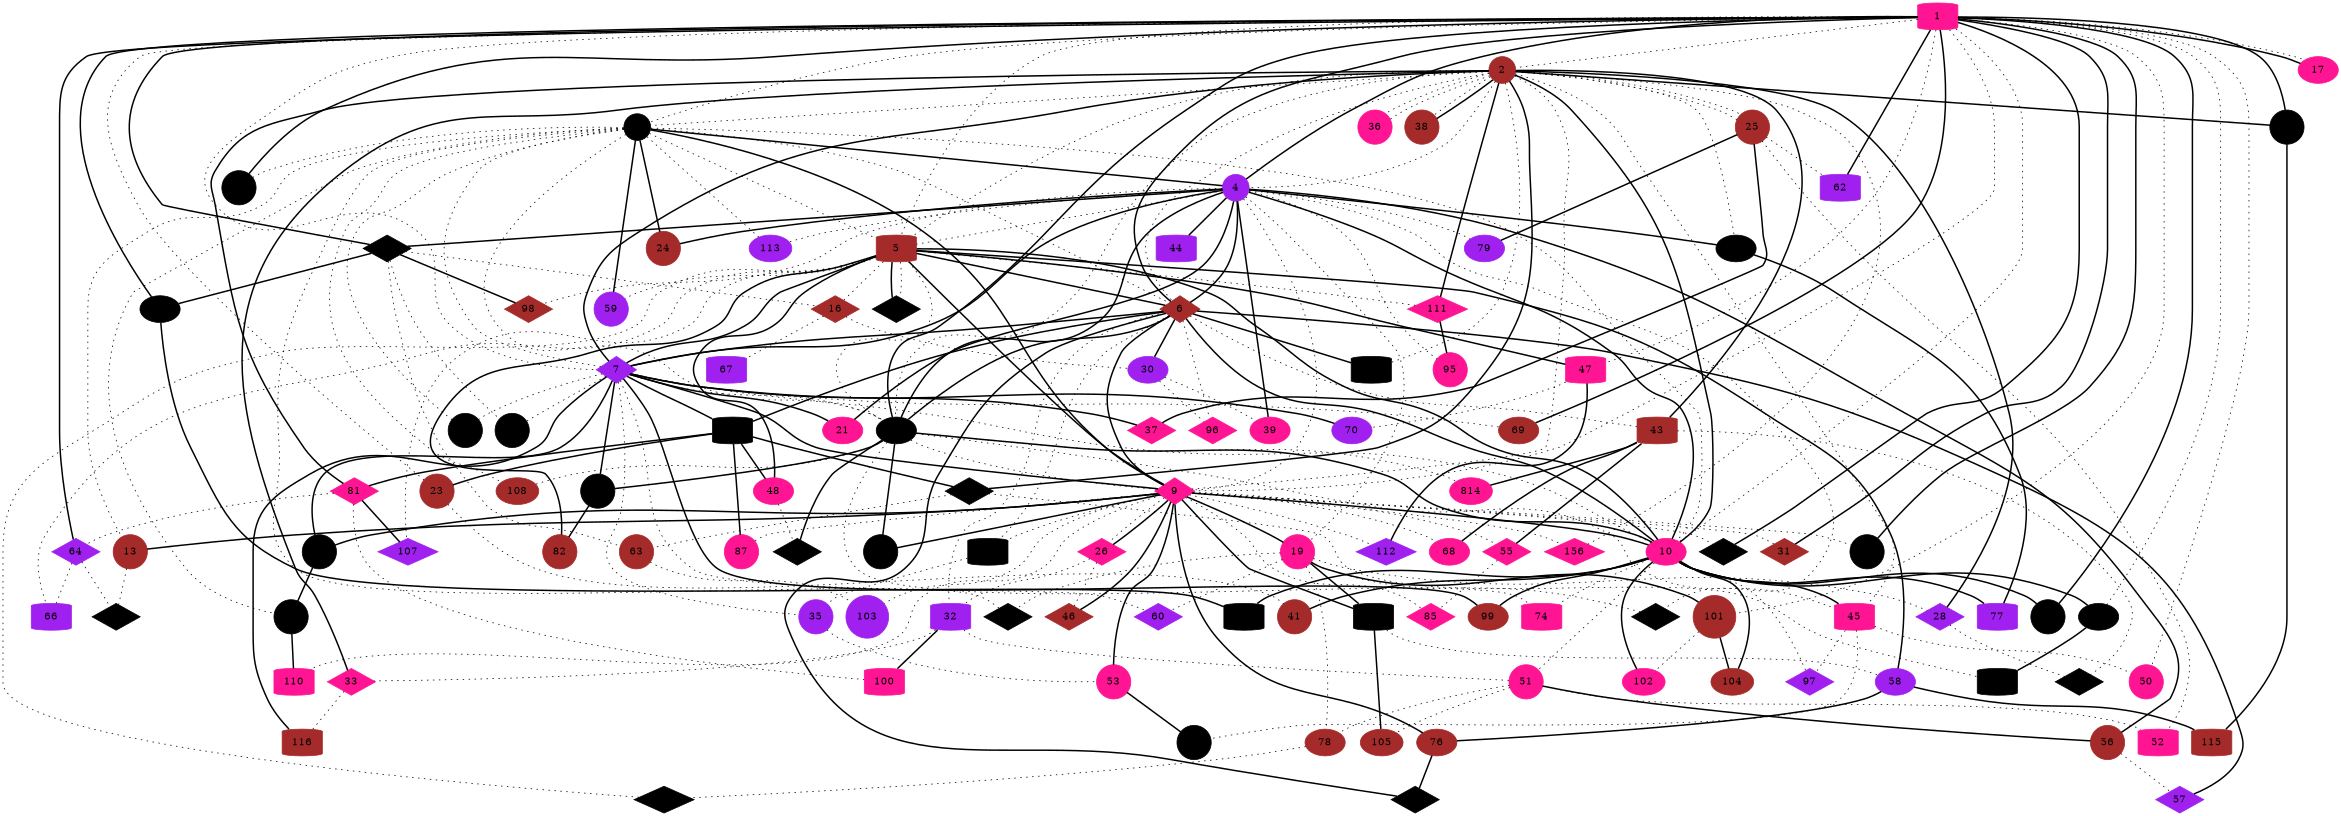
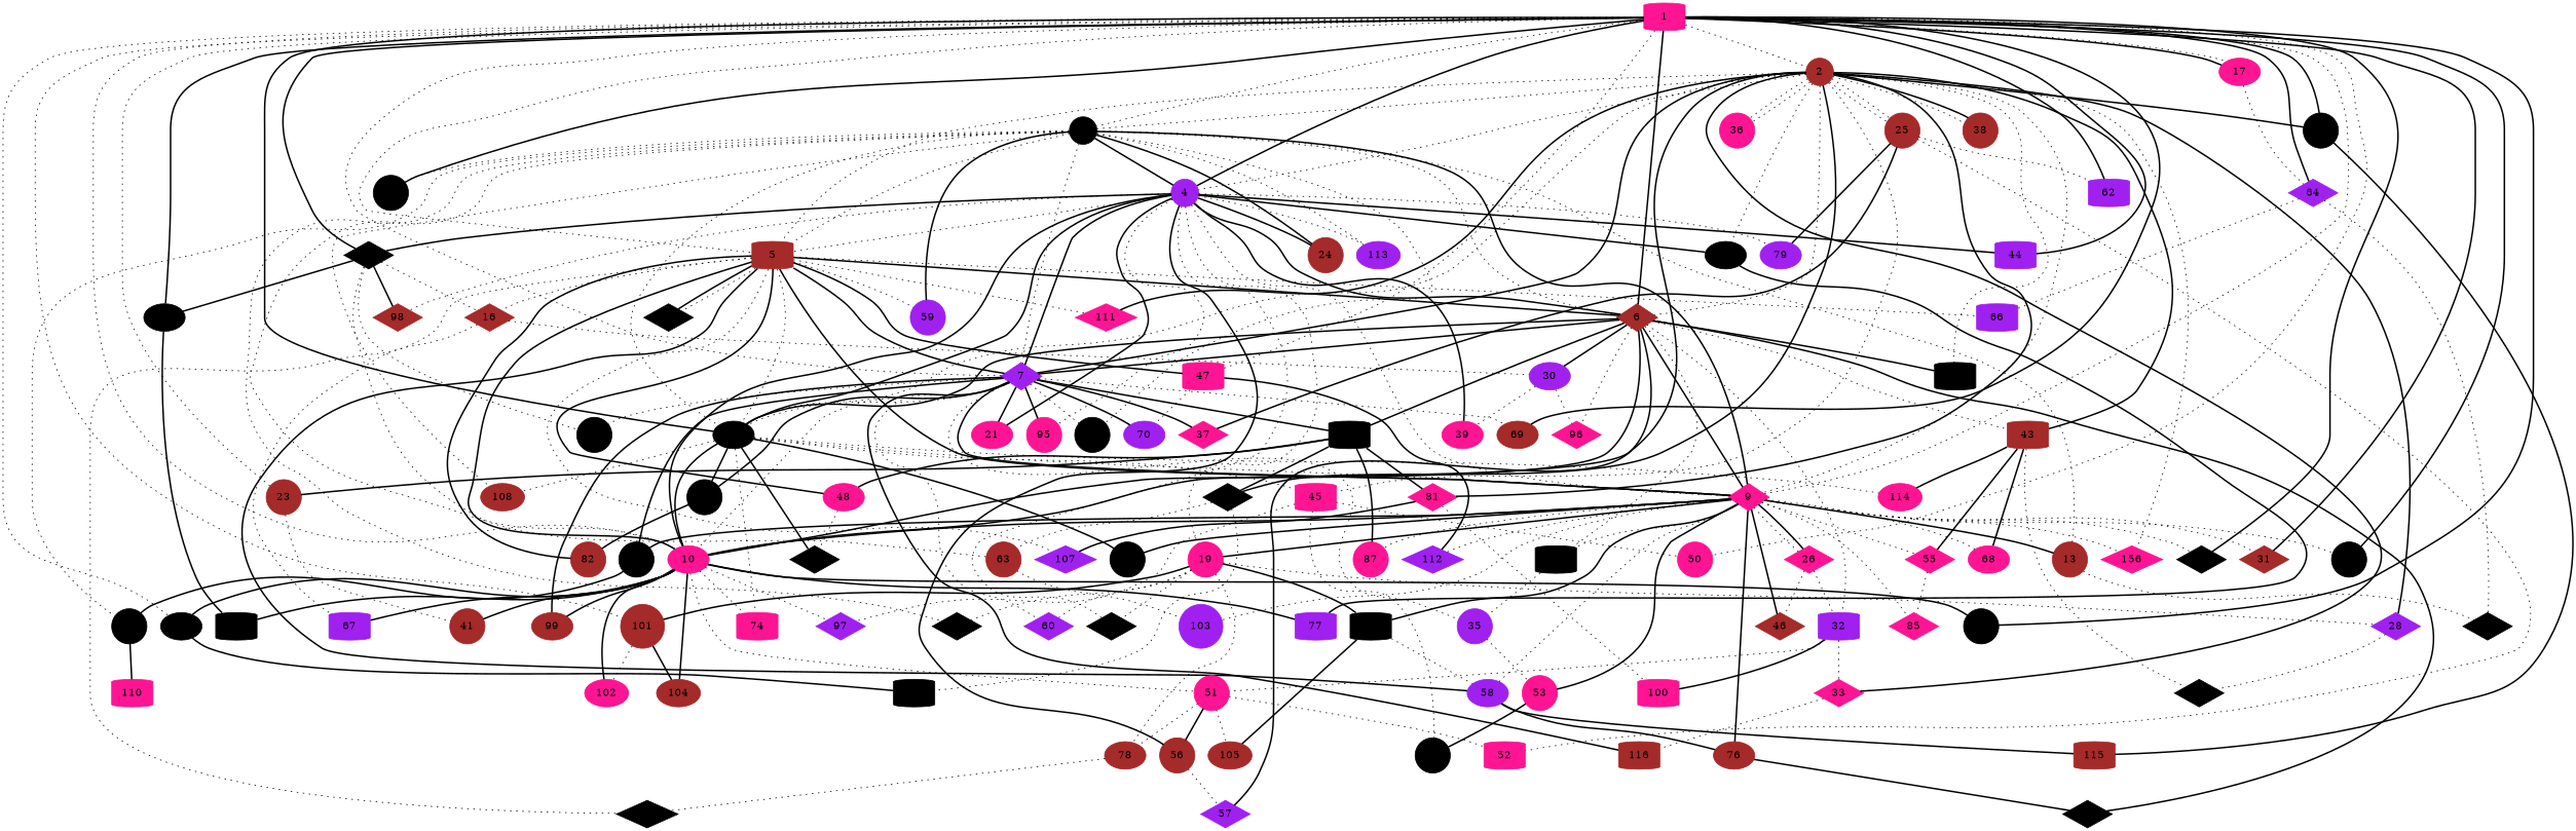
  graph {
    node [color=black shape=circle style=filled]
    edge [style=dotted]
    1 [color=deeppink shape=cylinder]
    2 [color=brown]
    3
    4 [color=purple]
    5 [color=brown shape=cylinder]
    6 [color=brown shape=diamond]
    7 [color=purple shape=diamond]
    8 [shape=ellipse]
    9 [color=deeppink shape=diamond]
    10 [color=deeppink shape=ellipse]
    11 [shape=diamond]
    12 [shape=ellipse]
    17 [color=deeppink shape=ellipse]
    18 [shape=diamond]
    20
    23 [color=brown]
    31 [color=brown shape=diamond]
    42
    44 [color=purple shape=cylinder]
    47 [color=deeppink shape=cylinder]
    50 [color=deeppink]
    62 [color=purple shape=cylinder]
    64 [color=purple shape=diamond]
    69 [color=brown shape=ellipse]
    72
    75 [shape=ellipse]
    91
    101 [color=brown]
    25 [color=brown]
    28 [color=purple shape=diamond]
    29 [shape=ellipse]
    33 [color=deeppink shape=diamond]
    34 [shape=cylinder]
    36 [color=deeppink]
    38 [color=brown]
    40 [shape=diamond]
    43 [color=brown shape=cylinder]
    45 [color=deeppink shape=cylinder]
    81 [color=deeppink shape=diamond]
    n40 [color=deeppink label=156 shape=diamond]
    111 [color=deeppink shape=diamond]
    13 [color=brown]
    24 [color=brown]
    59 [color=purple]
    80 [shape=diamond]
    89
    93
    108 [color=brown shape=ellipse]
    113 [color=purple shape=ellipse]
    19 [color=deeppink]
    21 [color=deeppink shape=ellipse]
    27 [shape=diamond]
    39 [color=deeppink shape=ellipse]
    56 [color=brown]
    79 [color=purple shape=ellipse]
    95 [color=deeppink]
    98 [color=brown shape=diamond]
    16 [color=brown shape=diamond]
    48 [color=deeppink shape=ellipse]
    58 [color=purple shape=ellipse]
    66 [color=purple shape=cylinder]
    82 [color=brown]
    86 [shape=diamond]
    107 [color=purple shape=diamond]
    109 [shape=diamond]
    15 [shape=cylinder]
    22 [shape=cylinder]
    30 [color=purple shape=ellipse]
    32 [color=purple shape=cylinder]
    57 [color=purple shape=diamond]
    88 [shape=diamond]
    96 [color=deeppink shape=diamond]
    35 [color=purple]
    37 [color=deeppink shape=diamond]
    60 [color=purple shape=diamond]
    61
    70 [color=purple shape=ellipse]
    71
    94
    99 [color=brown shape=ellipse]
    116 [color=brown shape=cylinder]
    73
    74 [color=deeppink shape=cylinder]
    92 [shape=diamond]
-   114 [color=deeppink shape=ellipse label=814]
+   114 [color=deeppink shape=ellipse]
    26 [color=deeppink shape=diamond]
    46 [color=brown shape=diamond]
    53 [color=deeppink]
    54 [shape=cylinder]
    55 [color=deeppink shape=diamond]
    68 [color=deeppink shape=ellipse]
    76 [color=brown shape=ellipse]
    85 [color=deeppink shape=diamond]
    87 [color=deeppink]
    103 [color=purple]
    110 [color=deeppink shape=cylinder]
    112 [color=purple shape=diamond]
    41 [color=brown]
    51 [color=deeppink]
    67 [color=purple shape=cylinder]
    77 [color=purple shape=cylinder]
    84 [shape=cylinder]
    97 [color=purple shape=diamond]
    102 [color=deeppink shape=ellipse]
    104 [color=brown shape=ellipse]
    63 [color=brown]
    49 [shape=cylinder]
    115 [color=brown shape=cylinder]
    65 [shape=diamond]
    52 [color=deeppink shape=cylinder]
    90 [shape=diamond]
    83
    100 [color=deeppink shape=cylinder]
    78 [color=brown shape=ellipse]
    105 [color=brown shape=ellipse]
    1 -- 2
    1 -- 3
    1 -- 4 [style=bold]
    1 -- 5
    1 -- 6 [style=bold]
    1 -- 7
    1 -- 8 [style=bold]
    1 -- 9
    1 -- 10
    1 -- 11 [style=bold]
    1 -- 12
    1 -- 17 [style=bold]
    1 -- 17
    1 -- 18 [style=bold]
    1 -- 20 [style=bold]
    1 -- 23
    1 -- 31 [style=bold]
    1 -- 42 [style=bold]
+   1 -- 44 [style=bold]
    1 -- 47
    1 -- 50
    1 -- 62 [style=bold]
    1 -- 64 [style=bold]
    1 -- 69 [style=bold]
    1 -- 72 [style=bold]
    1 -- 75 [style=bold]
    1 -- 91 [style=bold]
    1 -- 101
    2 -- 3
    2 -- 4
    2 -- 5
    2 -- 6
    2 -- 7 [style=bold]
    2 -- 8
    2 -- 9
    2 -- 10 [style=bold]
    2 -- 42 [style=bold]
    2 -- 25
    2 -- 25
    2 -- 28 [style=bold]
    2 -- 29
    2 -- 33 [style=bold]
    2 -- 34
    2 -- 36
    2 -- 36
    2 -- 38
    2 -- 38 [style=bold]
    2 -- 40 [style=bold]
    2 -- 43 [style=bold]
    2 -- 45
    2 -- 81 [style=bold]
    2 -- n40
    2 -- 111 [style=bold]
    3 -- 4 [style=bold]
    3 -- 5
    3 -- 6
    3 -- 7
    3 -- 8
    3 -- 9 [style=bold]
    3 -- 10
    3 -- 72
    3 -- 13
    3 -- 24 [style=bold]
    3 -- 59 [style=bold]
    3 -- 80
    3 -- 89
    3 -- 93
    3 -- 108
    3 -- 113
    4 -- 5
    4 -- 6 [style=bold]
    4 -- 7 [style=bold]
    4 -- 8 [style=bold]
    4 -- 9
    4 -- 10 [style=bold]
    4 -- 11 [style=bold]
    4 -- 44 [style=bold]
    4 -- 29 [style=bold]
    4 -- 24 [style=bold]
    4 -- 113
    4 -- 19
    4 -- 21 [style=bold]
    4 -- 27
    4 -- 39 [style=bold]
    4 -- 56 [style=bold]
    4 -- 79
    4 -- 95
    4 -- 98
    5 -- 6 [style=bold]
    5 -- 7 [style=bold]
    5 -- 8
    5 -- 9 [style=bold]
    5 -- 10 [style=bold]
    5 -- 47 [style=bold]
    5 -- 111
    5 -- 59
    5 -- 16
    5 -- 48 [style=bold]
    5 -- 58 [style=bold]
    5 -- 66
    5 -- 82 [style=bold]
    5 -- 86 [style=bold]
    5 -- 86
    5 -- 107
    5 -- 109
    6 -- 7 [style=bold]
    6 -- 8 [style=bold]
    6 -- 9 [style=bold]
    6 -- 10 [style=bold]
    6 -- 34 [style=bold]
    6 -- 43
    6 -- 15 [style=bold]
    6 -- 22
    6 -- 30 [style=bold]
    6 -- 32
    6 -- 57 [style=bold]
    6 -- 88 [style=bold]
    6 -- 96
    7 -- 8
    7 -- 9 [style=bold]
    7 -- 10
    7 -- 69
    7 -- 89
    7 -- 21 [style=bold]
-   111 -- 95 [style=bold]
+   7 -- 95 [style=bold]
    7 -- 15 [style=bold]
    7 -- 35
    7 -- 37 [style=bold]
    7 -- 60
    7 -- 61 [style=bold]
    7 -- 70 [style=bold]
    7 -- 71 [style=bold]
    7 -- 94
    7 -- 99 [style=bold]
    7 -- 116 [style=bold]
    8 -- 9
    8 -- 10 [style=bold]
    8 -- 45
    8 -- 108
    8 -- 71 [style=bold]
    8 -- 73 [style=bold]
    8 -- 74
    8 -- 92 [style=bold]
    8 -- 114
    9 -- 10 [style=bold]
    9 -- 18
    9 -- 31
    9 -- 91
    9 -- n40
    9 -- 13 [style=bold]
    9 -- 19 [style=bold]
    9 -- 22
    9 -- 61 [style=bold]
    9 -- 73 [style=bold]
    9 -- 26
    9 -- 26 [style=bold]
    9 -- 46 [style=bold]
    9 -- 53 [style=bold]
    9 -- 54 [style=bold]
    9 -- 55
    9 -- 68
    9 -- 76 [style=bold]
    9 -- 85
    9 -- 87
    9 -- 103
-   9 -- 110
+   9 -- 58
    9 -- 112
    10 -- 12 [style=bold]
    10 -- 20 [style=bold]
    10 -- 99 [style=bold]
    10 -- 74
    10 -- 41 [style=bold]
    10 -- 51
-   10 -- 45 [style=bold]
+   10 -- 67 [style=bold]
    10 -- 77 [style=bold]
    10 -- 84 [style=bold]
    10 -- 97
    10 -- 102 [style=bold]
    10 -- 104 [style=bold]
    11 -- 75 [style=bold]
    11 -- 98 [style=bold]
    11 -- 16
    11 -- 94
    11 -- 63
    12 -- 49 [style=bold]
-   81 -- 64
+   17 -- 64
    23 -- 41
    42 -- 115 [style=bold]
    47 -- 70
    47 -- 112 [style=bold]
    64 -- 66
    64 -- 65
    75 -- 84 [style=bold]
    101 -- 102
    101 -- 104 [style=bold]
    25 -- 62
    25 -- 79 [style=bold]
    25 -- 37 [style=bold]
    25 -- 52
    28 -- 90
    29 -- 77 [style=bold]
    33 -- 116
    40 -- 63
    40 -- 49
    43 -- 114 [style=bold]
    43 -- 55 [style=bold]
    43 -- 68 [style=bold]
    43 -- 90
    45 -- 50
    45 -- 97
    45 -- 83
    81 -- 107 [style=bold]
    81 -- 100
    13 -- 65
    93 -- 110 [style=bold]
    19 -- 101 [style=bold]
    19 -- 28
    19 -- 80
    19 -- 27
    19 -- 60
    19 -- 54 [style=bold]
    19 -- 78
    56 -- 57
    16 -- 30
    16 -- 67
    48 -- 92
    58 -- 76 [style=bold]
    58 -- 115 [style=bold]
    15 -- 23 [style=bold]
    15 -- 40 [style=bold]
    15 -- 81 [style=bold]
    15 -- 48 [style=bold]
    15 -- 87 [style=bold]
    22 -- 35
    30 -- 39
    30 -- 96
    32 -- 33
    32 -- 51
    32 -- 100 [style=bold]
    35 -- 53
    61 -- 93 [style=bold]
    71 -- 82 [style=bold]
    26 -- 32
    26 -- 46
    53 -- 83 [style=bold]
    54 -- 58
    54 -- 105 [style=bold]
    55 -- 85
    76 -- 88 [style=bold]
    51 -- 56 [style=bold]
    51 -- 52
    51 -- 78
    51 -- 105
    63 -- 103
    78 -- 109
  }
